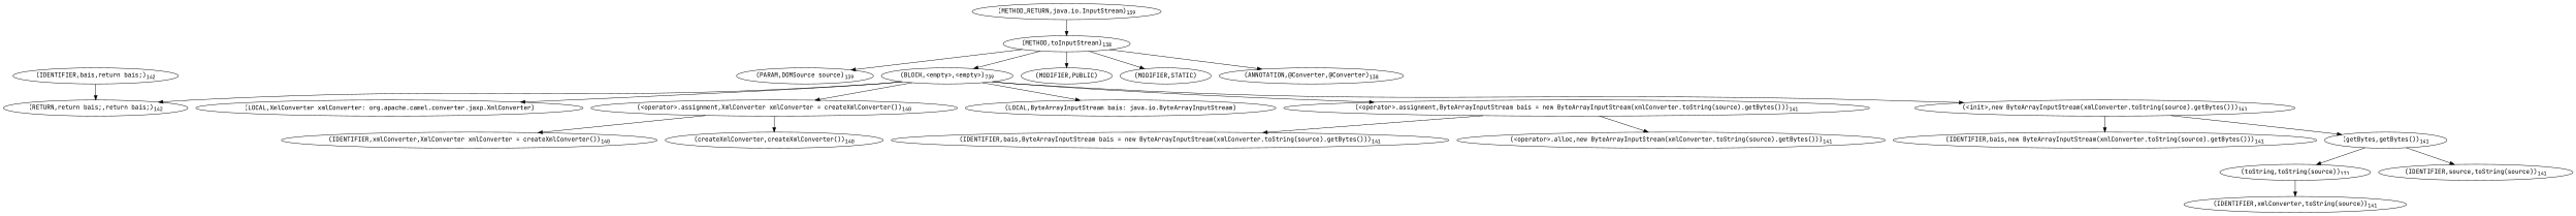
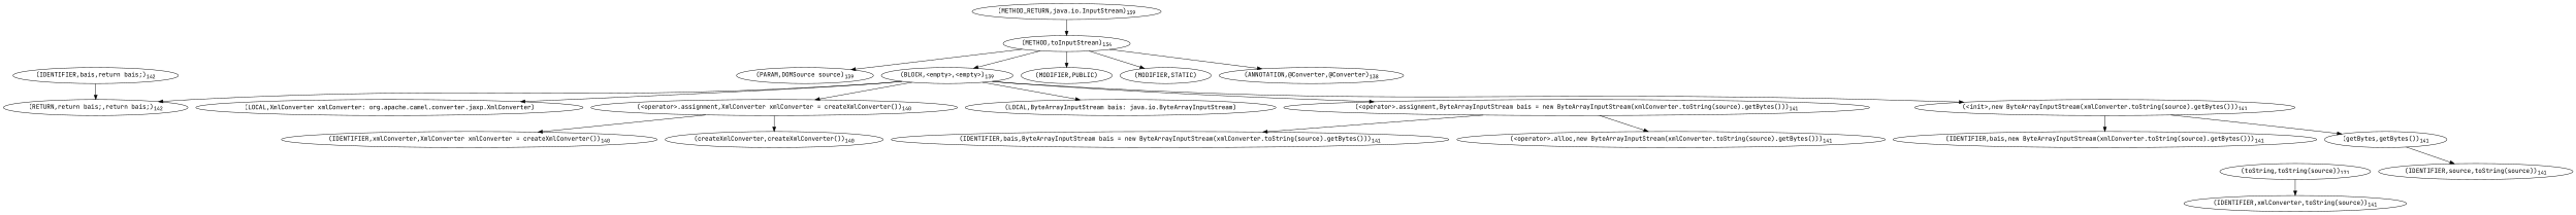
  digraph {
    fontname="JetBrains Mono"
    node [fontname="JetBrains Mono"]
    edge [fontname="JetBrains Mono"]
-   n1 [label=<(METHOD,toInputStrean)<SUB>138</SUB>>]
+   n1 [label=<(METHOD,toInputStrean)<SUB>134</SUB>>]
    n2 [label=<(PARAM,DOMSource source)<SUB>139</SUB>>]
-   n3 [label=<(BLOCK,&lt;empty&gt;,&lt;empty&gt;)<SUB>739</SUB>>]
+   n3 [label=<(BLOCK,&lt;empty&gt;,&lt;empty&gt;)<SUB>139</SUB>>]
    n4 [label=<(MODIFIER,PUBLIC)>]
    n5 [label=<(MODIFIER,STATIC)>]
    n6 [label=<(ANNOTATION,@Converter,@Converter)<SUB>138</SUB>>]
    n7 [label=<(LOCAL,XmlConverter xmlConverter: org.apache.camel.converter.jaxp.XmlConverter)>]
    n8 [label=<(&lt;operator&gt;.assignment,XmlConverter xmlConverter = createXmlConverter())<SUB>140</SUB>>]
    n9 [label=<(LOCAL,ByteArrayInputStream bais: java.io.ByteArrayInputStream)>]
    n10 [label=<(&lt;operator&gt;.assignment,ByteArrayInputStream bais = new ByteArrayInputStream(xmlConverter.toString(source).getBytes()))<SUB>141</SUB>>]
    n11 [label=<(&lt;init&gt;,new ByteArrayInputStream(xmlConverter.toString(source).getBytes()))<SUB>141</SUB>>]
    n12 [label=<(RETURN,return bais;,return bais;)<SUB>142</SUB>>]
    n13 [label=<(METHOD_RETURN,java.io.InputStream)<SUB>139</SUB>>]
    n14 [label=<(IDENTIFIER,xmlConverter,XmlConverter xmlConverter = createXmlConverter())<SUB>140</SUB>>]
    n15 [label=<(createXmlConverter,createXmlConverter())<SUB>140</SUB>>]
    n16 [label=<(IDENTIFIER,bais,ByteArrayInputStream bais = new ByteArrayInputStream(xmlConverter.toString(source).getBytes()))<SUB>141</SUB>>]
    n17 [label=<(&lt;operator&gt;.alloc,new ByteArrayInputStream(xmlConverter.toString(source).getBytes()))<SUB>141</SUB>>]
    n18 [label=<(IDENTIFIER,bais,new ByteArrayInputStream(xmlConverter.toString(source).getBytes()))<SUB>141</SUB>>]
    n19 [label=<(getBytes,getBytes())<SUB>141</SUB>>]
    n20 [label=<(toString,toString(source))<SUB>171</SUB>>]
    n21 [label=<(IDENTIFIER,source,toString(source))<SUB>141</SUB>>]
    n22 [label=<(IDENTIFIER,xmlConverter,toString(source))<SUB>141</SUB>>]
    n23 [label=<(IDENTIFIER,bais,return bais;)<SUB>142</SUB>>]
    n1 -> n2
    n1 -> n3
    n1 -> n4
    n1 -> n5
    n1 -> n6
    n3 -> n7
    n3 -> n8
    n3 -> n9
    n3 -> n10
    n3 -> n11
    n3 -> n12
    n8 -> n14
    n8 -> n15
    n10 -> n16
    n10 -> n17
    n11 -> n18
    n11 -> n19
    n13 -> n1
-   n19 -> n20
    n19 -> n21
    n20 -> n22
    n23 -> n12
  }
